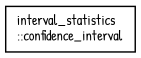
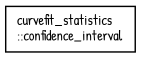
  digraph {
    rankdir=LR
    fontname="Patrick Hand"
-   n1 [color=black fillcolor=white fontname="Patrick Hand" fontsize=10 height=0.2 label="interval_statistics\l::confidence_interval" shape=record style=filled width=0.4]
+   n1 [color=black fillcolor=white fontname="Patrick Hand" fontsize=10 height=0.2 label="curvefit_statistics\l::confidence_interval" shape=record style=filled width=0.4]
  }
